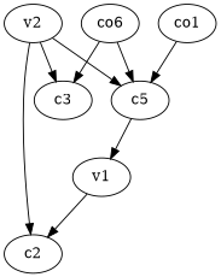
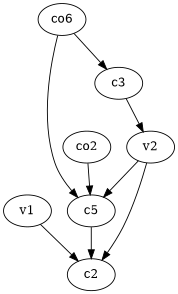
  strict digraph {
    edge [weight=1]
    n1 [label=c5]
    v1
    c2
    v2
    c3
-   co1
+   co1 [label=co2]
    n7 [label=co6]
-   n1 -> v1
+   n1 -> c2
    v1 -> c2
    v2 -> n1
    v2 -> c2
-   v2 -> c3
+   c3 -> v2
    co1 -> n1
    n7 -> n1
    n7 -> c3
  }
